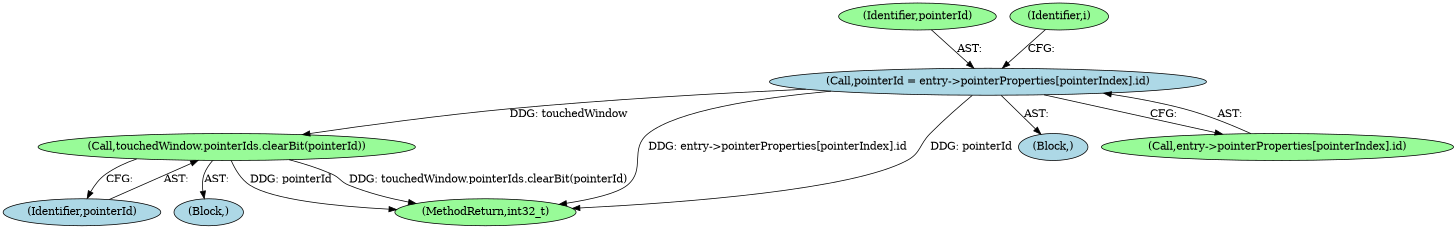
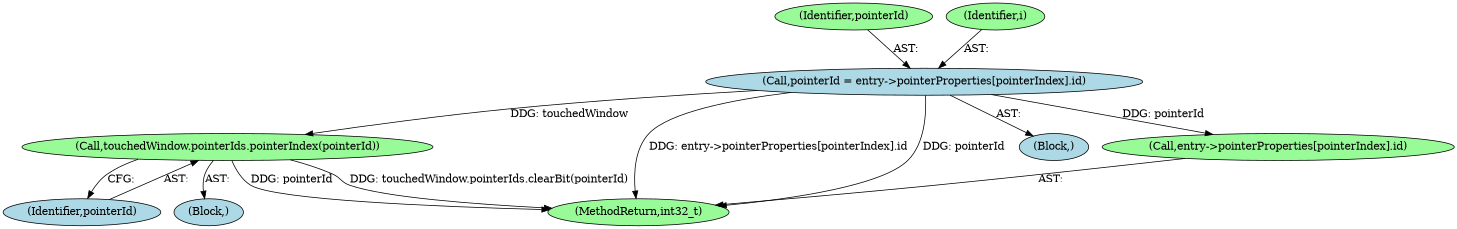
  digraph {
    node [fillcolor=palegreen style=filled]
    n1 [fillcolor=lightblue label="(Call,pointerId = entry->pointerProperties[pointerIndex].id)"]
-   n2 [label="(Call,touchedWindow.pointerIds.clearBit(pointerId))"]
+   n2 [label="(Call,touchedWindow.pointerIds.pointerIndex(pointerId))"]
    n3 [label="(MethodReturn,int32_t)"]
    n4 [fillcolor=lightblue label="(Block,)"]
    n5 [label="(Call,entry->pointerProperties[pointerIndex].id)"]
    n6 [fillcolor=lightblue label="(Identifier,pointerId)"]
    n7 [fillcolor=lightblue label="(Block,)"]
    n8 [label="(Identifier,pointerId)"]
    n9 [label="(Identifier,i)"]
    n1 -> n2 [label="DDG: touchedWindow"]
    n1 -> n3 [label="DDG: entry->pointerProperties[pointerIndex].id"]
    n1 -> n3 [label="DDG: pointerId"]
    n1 -> n4 [label="AST: "]
-   n1 -> n5 [label="CFG: "]
+   n1 -> n5 [label="DDG: pointerId"]
    n2 -> n3 [label="DDG: pointerId"]
    n2 -> n3 [label="DDG: touchedWindow.pointerIds.clearBit(pointerId)"]
    n2 -> n6 [label="CFG: "]
    n2 -> n7 [label="AST: "]
-   n5 -> n1 [label="AST: "]
+   n5 -> n3 [label="AST: "]
    n6 -> n2 [label="AST: "]
    n8 -> n1 [label="AST: "]
-   n9 -> n1 [label="CFG: "]
+   n9 -> n1 [label="AST: "]
  }
